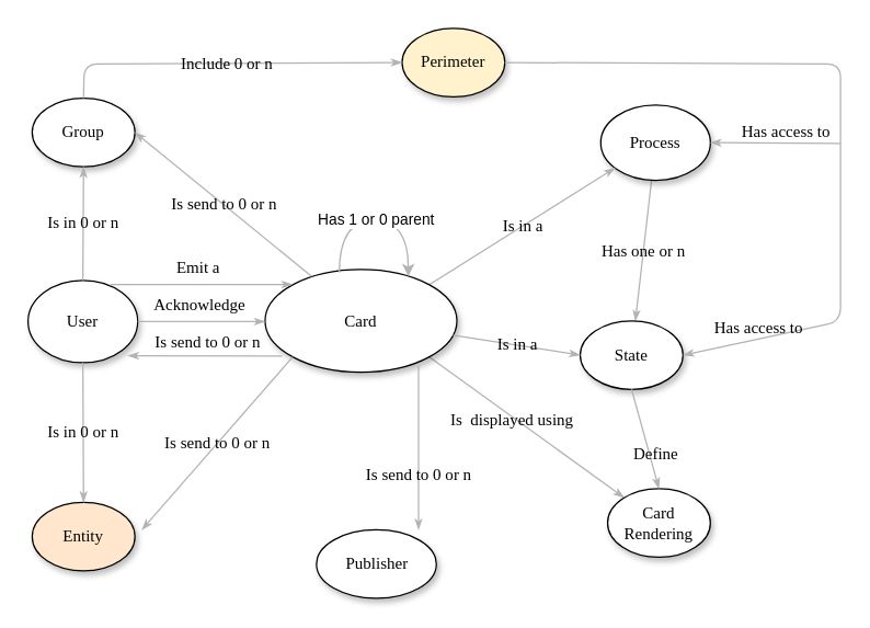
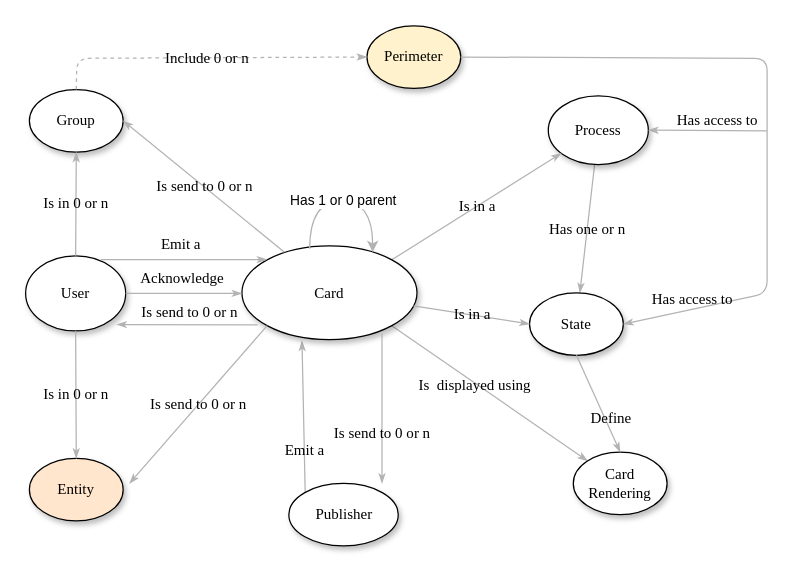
  <mxCell id="0" />
  <mxCell id="1" parent="0" />
+ <mxCell id="2" value="Emit a " style="edgeStyle=none;rounded=1;html=1;labelBackgroundColor=none;startArrow=none;startFill=0;startSize=5;endArrow=classicThin;endFill=1;endSize=5;jettySize=auto;orthogonalLoop=1;strokeColor=#B3B3B3;strokeWidth=1;fontFamily=Verdana;fontSize=12;exitX=0;exitY=0;exitDx=0;exitDy=0;entryX=0.343;entryY=1.013;entryDx=0;entryDy=0;entryPerimeter=0;" parent="1" source="3" target="10" edge="1"><mxGeometry x="-0.453" relative="1" as="geometry"><mxPoint as="offset" /></mxGeometry></mxCell>
  <mxCell id="3" value="Publisher" style="ellipse;whiteSpace=wrap;html=1;rounded=0;shadow=1;comic=0;labelBackgroundColor=none;strokeWidth=1;fontFamily=Verdana;fontSize=12;align=center;" parent="1" vertex="1"><mxGeometry x="230.5" y="386" width="87.5" height="50" as="geometry" /></mxCell>
  <mxCell id="4" value="Has one or n " style="edgeStyle=none;rounded=1;html=1;labelBackgroundColor=none;startArrow=none;startFill=0;startSize=5;endArrow=classicThin;endFill=1;endSize=5;jettySize=auto;orthogonalLoop=1;strokeColor=#B3B3B3;strokeWidth=1;fontFamily=Verdana;fontSize=12" parent="1" source="6" target="8" edge="1"><mxGeometry relative="1" as="geometry" /></mxCell>
  <mxCell id="5" value="Is&amp;nbsp; displayed using " style="edgeStyle=none;rounded=1;html=1;labelBackgroundColor=none;startArrow=none;startFill=0;startSize=5;endArrow=classicThin;endFill=1;endSize=5;jettySize=auto;orthogonalLoop=1;strokeColor=#B3B3B3;strokeWidth=1;fontFamily=Verdana;fontSize=12;exitX=1;exitY=1;exitDx=0;exitDy=0;" parent="1" source="10" target="7" edge="1"><mxGeometry x="-0.136" y="-2" relative="1" as="geometry"><mxPoint x="433" y="296" as="sourcePoint" /><mxPoint as="offset" /></mxGeometry></mxCell>
  <mxCell id="6" value="Process" style="ellipse;whiteSpace=wrap;html=1;rounded=0;shadow=1;comic=0;labelBackgroundColor=none;strokeWidth=1;fontFamily=Verdana;fontSize=12;align=center;" parent="1" vertex="1"><mxGeometry x="438" y="76" width="80" height="55" as="geometry" /></mxCell>
- <mxCell id="7" value="Card Rendering" style="ellipse;whiteSpace=wrap;html=1;rounded=0;shadow=1;comic=0;labelBackgroundColor=none;strokeWidth=1;fontFamily=Verdana;fontSize=12;align=center;" parent="1" vertex="1"><mxGeometry x="443" y="356" width="75" height="50" as="geometry" /></mxCell>
+ <mxCell id="7" value="Card Rendering" style="ellipse;whiteSpace=wrap;html=1;rounded=0;shadow=1;comic=0;labelBackgroundColor=none;strokeWidth=1;fontFamily=Verdana;fontSize=12;align=center;" parent="1" vertex="1"><mxGeometry x="458" y="361" width="75" height="50" as="geometry" /></mxCell>
  <mxCell id="8" value="State" style="ellipse;whiteSpace=wrap;html=1;rounded=0;shadow=1;comic=0;labelBackgroundColor=none;strokeWidth=1;fontFamily=Verdana;fontSize=12;align=center;" parent="1" vertex="1"><mxGeometry x="423" y="233.5" width="75" height="50" as="geometry" /></mxCell>
  <mxCell id="9" value="Is in a " style="edgeStyle=none;rounded=1;html=1;labelBackgroundColor=none;startArrow=none;startFill=0;startSize=5;endArrow=classicThin;endFill=1;endSize=5;jettySize=auto;orthogonalLoop=1;strokeColor=#B3B3B3;strokeWidth=1;fontFamily=Verdana;fontSize=12;exitX=1;exitY=0;exitDx=0;exitDy=0;" parent="1" source="10" target="6" edge="1"><mxGeometry relative="1" as="geometry" /></mxCell>
  <mxCell id="10" value="Card " style="ellipse;whiteSpace=wrap;html=1;rounded=0;shadow=1;comic=0;labelBackgroundColor=none;strokeWidth=1;fontFamily=Verdana;fontSize=12;align=center;" parent="1" vertex="1"><mxGeometry x="193" y="196" width="140" height="75" as="geometry" /></mxCell>
  <mxCell id="11" value="Is in a " style="edgeStyle=none;rounded=1;html=1;labelBackgroundColor=none;startArrow=none;startFill=0;startSize=5;endArrow=classicThin;endFill=1;endSize=5;jettySize=auto;orthogonalLoop=1;strokeColor=#B3B3B3;strokeWidth=1;fontFamily=Verdana;fontSize=12;entryX=0;entryY=0.5;entryDx=0;entryDy=0;" parent="1" source="10" target="8" edge="1"><mxGeometry relative="1" as="geometry"><mxPoint x="240.5" y="321" as="sourcePoint" /></mxGeometry></mxCell>
  <mxCell id="12" value="User" style="ellipse;whiteSpace=wrap;html=1;rounded=0;shadow=1;comic=0;labelBackgroundColor=none;strokeWidth=1;fontFamily=Verdana;fontSize=12;align=center;" parent="1" vertex="1"><mxGeometry x="20" y="204" width="80" height="60" as="geometry" /></mxCell>
  <mxCell id="13" value="Group" style="ellipse;whiteSpace=wrap;html=1;rounded=0;shadow=1;comic=0;labelBackgroundColor=none;strokeWidth=1;fontFamily=Verdana;fontSize=12;align=center;" parent="1" vertex="1"><mxGeometry x="23" y="71" width="75" height="50" as="geometry" /></mxCell>
  <mxCell id="14" value="Is in 0 or n " style="edgeStyle=none;rounded=1;html=1;labelBackgroundColor=none;startArrow=none;startFill=0;startSize=5;endArrow=classicThin;endFill=1;endSize=5;jettySize=auto;orthogonalLoop=1;strokeColor=#B3B3B3;strokeWidth=1;fontFamily=Verdana;fontSize=12;exitX=0.5;exitY=0;exitDx=0;exitDy=0;" parent="1" source="12" target="13" edge="1"><mxGeometry relative="1" as="geometry"><mxPoint x="272.653" y="196.172" as="sourcePoint" /><mxPoint x="374.162" y="288.204" as="targetPoint" /></mxGeometry></mxCell>
  <mxCell id="15" value="Is send to 0 or n " style="edgeStyle=none;rounded=1;html=1;labelBackgroundColor=none;startArrow=none;startFill=0;startSize=5;endArrow=classicThin;endFill=1;endSize=5;jettySize=auto;orthogonalLoop=1;strokeColor=#B3B3B3;strokeWidth=1;fontFamily=Verdana;fontSize=12;entryX=0.91;entryY=0.866;entryDx=0;entryDy=0;entryPerimeter=0;exitX=0.089;exitY=0.803;exitDx=0;exitDy=0;exitPerimeter=0;" parent="1" edge="1"><mxGeometry x="-0.043" y="-10" relative="1" as="geometry"><mxPoint x="205.46" y="259.225" as="sourcePoint" /><mxPoint x="92.8" y="258.96" as="targetPoint" /><mxPoint as="offset" /></mxGeometry></mxCell>
  <mxCell id="16" value="Is send to 0 or n " style="edgeStyle=none;rounded=1;html=1;labelBackgroundColor=none;startArrow=none;startFill=0;startSize=5;endArrow=classicThin;endFill=1;endSize=5;jettySize=auto;orthogonalLoop=1;strokeColor=#B3B3B3;strokeWidth=1;fontFamily=Verdana;fontSize=12;exitX=0.243;exitY=0.067;exitDx=0;exitDy=0;entryX=1;entryY=0.5;entryDx=0;entryDy=0;exitPerimeter=0;" parent="1" source="10" target="13" edge="1"><mxGeometry relative="1" as="geometry"><mxPoint x="216" y="186" as="sourcePoint" /><mxPoint x="106.315" y="208.59" as="targetPoint" /></mxGeometry></mxCell>
  <mxCell id="17" value="" style="rounded=0;whiteSpace=wrap;html=1;" parent="1" vertex="1"><mxGeometry x="543" y="171" height="60" as="geometry" /></mxCell>
  <mxCell id="18" value="Entity" style="ellipse;whiteSpace=wrap;html=1;rounded=0;shadow=1;comic=0;labelBackgroundColor=none;strokeWidth=1;fontFamily=Verdana;fontSize=12;align=center;fillColor=#ffe6cc;" parent="1" vertex="1"><mxGeometry x="23" y="366" width="75" height="50" as="geometry" /></mxCell>
  <mxCell id="19" value="Is send to 0 or n " style="edgeStyle=none;rounded=1;html=1;labelBackgroundColor=none;startArrow=none;startFill=0;startSize=5;endArrow=classicThin;endFill=1;endSize=5;jettySize=auto;orthogonalLoop=1;strokeColor=#B3B3B3;strokeWidth=1;fontFamily=Verdana;fontSize=12;exitX=0;exitY=1;exitDx=0;exitDy=0;" parent="1" source="10" edge="1"><mxGeometry relative="1" as="geometry"><mxPoint x="216" y="196" as="sourcePoint" /><mxPoint x="103" y="386" as="targetPoint" /></mxGeometry></mxCell>
  <mxCell id="20" value="Is in 0 or n " style="edgeStyle=none;rounded=1;html=1;labelBackgroundColor=none;startArrow=none;startFill=0;startSize=5;endArrow=classicThin;endFill=1;endSize=5;jettySize=auto;orthogonalLoop=1;strokeColor=#B3B3B3;strokeWidth=1;fontFamily=Verdana;fontSize=12;exitX=0.5;exitY=1;exitDx=0;exitDy=0;entryX=0.5;entryY=0;entryDx=0;entryDy=0;" parent="1" source="12" target="18" edge="1"><mxGeometry relative="1" as="geometry"><mxPoint x="83" y="266" as="sourcePoint" /><mxPoint x="83" y="186" as="targetPoint" /></mxGeometry></mxCell>
  <mxCell id="21" value="Define" style="edgeStyle=none;rounded=1;html=1;labelBackgroundColor=none;startArrow=none;startFill=0;startSize=5;endArrow=classicThin;endFill=1;endSize=5;jettySize=auto;orthogonalLoop=1;strokeColor=#B3B3B3;strokeWidth=1;fontFamily=Verdana;fontSize=12;exitX=0.5;exitY=1;exitDx=0;exitDy=0;entryX=0.5;entryY=0;entryDx=0;entryDy=0;" parent="1" source="8" target="7" edge="1"><mxGeometry x="0.332" y="3" relative="1" as="geometry"><mxPoint x="316.838" y="253.796" as="sourcePoint" /><mxPoint x="1" as="offset" /><mxPoint x="460.562" y="325.945" as="targetPoint" /></mxGeometry></mxCell>
  <mxCell id="22" value="Emit a " style="edgeStyle=none;rounded=1;html=1;labelBackgroundColor=none;startArrow=none;startFill=0;startSize=5;endArrow=classicThin;endFill=1;endSize=5;jettySize=auto;orthogonalLoop=1;strokeColor=#B3B3B3;strokeWidth=1;fontFamily=Verdana;fontSize=12;exitX=0.75;exitY=0.05;exitDx=0;exitDy=0;exitPerimeter=0;" parent="1" source="12" edge="1"><mxGeometry x="-0.045" y="12" relative="1" as="geometry"><mxPoint x="264.162" y="253.796" as="sourcePoint" /><mxPoint x="213" y="207" as="targetPoint" /><mxPoint as="offset" /></mxGeometry></mxCell>
  <mxCell id="23" value="Is send to 0 or n " style="edgeStyle=none;rounded=1;html=1;labelBackgroundColor=none;startArrow=none;startFill=0;startSize=5;endArrow=classicThin;endFill=1;endSize=5;jettySize=auto;orthogonalLoop=1;strokeColor=#B3B3B3;strokeWidth=1;fontFamily=Verdana;fontSize=12;" parent="1" edge="1"><mxGeometry x="0.333" relative="1" as="geometry"><mxPoint x="305" y="266" as="sourcePoint" /><mxPoint x="305" y="386" as="targetPoint" /><mxPoint as="offset" /></mxGeometry></mxCell>
  <mxCell id="24" value="Perimeter" style="ellipse;whiteSpace=wrap;html=1;rounded=0;shadow=1;comic=0;labelBackgroundColor=none;strokeWidth=1;fontFamily=Verdana;fontSize=12;align=center;fillColor=#fff2cc;" parent="1" vertex="1"><mxGeometry x="293" y="20" width="75" height="50" as="geometry" /></mxCell>
- <mxCell id="25" value="Include 0 or n" style="edgeStyle=none;rounded=1;html=1;labelBackgroundColor=none;startArrow=none;startFill=0;startSize=5;endArrow=classicThin;endFill=1;endSize=5;jettySize=auto;orthogonalLoop=1;strokeColor=#B3B3B3;strokeWidth=1;fontFamily=Verdana;fontSize=12;exitX=0.5;exitY=0;exitDx=0;exitDy=0;entryX=0;entryY=0.5;entryDx=0;entryDy=0;" parent="1" source="13" target="24" edge="1"><mxGeometry relative="1" as="geometry"><mxPoint x="223.171" y="217.162" as="sourcePoint" /><mxPoint x="108" y="106" as="targetPoint" /><Array as="points"><mxPoint x="61" y="46" /></Array></mxGeometry></mxCell>
+ <mxCell id="25" value="Include 0 or n" style="edgeStyle=none;rounded=1;html=1;labelBackgroundColor=none;startArrow=none;startFill=0;startSize=5;endArrow=classicThin;endFill=1;endSize=5;jettySize=auto;orthogonalLoop=1;strokeColor=#B3B3B3;strokeWidth=1;fontFamily=Verdana;fontSize=12;exitX=0.5;exitY=0;exitDx=0;exitDy=0;entryX=0;entryY=0.5;entryDx=0;entryDy=0;dashed=1;" parent="1" source="13" target="24" edge="1"><mxGeometry relative="1" as="geometry"><mxPoint x="223.171" y="217.162" as="sourcePoint" /><mxPoint x="108" y="106" as="targetPoint" /><Array as="points"><mxPoint x="61" y="46" /></Array></mxGeometry></mxCell>
  <mxCell id="26" value="Has access to" style="edgeStyle=none;rounded=1;html=1;labelBackgroundColor=none;startArrow=none;startFill=0;startSize=5;endArrow=classicThin;endFill=1;endSize=5;jettySize=auto;orthogonalLoop=1;strokeColor=#B3B3B3;strokeWidth=1;fontFamily=Verdana;fontSize=12;entryX=1;entryY=0.5;entryDx=0;entryDy=0;" parent="1" target="6" edge="1"><mxGeometry x="-0.157" y="-8" relative="1" as="geometry"><mxPoint x="613" y="104" as="sourcePoint" /><mxPoint x="473" y="76" as="targetPoint" /><mxPoint as="offset" /></mxGeometry></mxCell>
  <mxCell id="27" value="&lt;div&gt;Has access to &lt;/div&gt;" style="edgeStyle=none;rounded=1;html=1;labelBackgroundColor=none;startArrow=none;startFill=0;startSize=5;endArrow=classicThin;endFill=1;endSize=5;jettySize=auto;orthogonalLoop=1;strokeColor=#B3B3B3;strokeWidth=1;fontFamily=Verdana;fontSize=12;entryX=1;entryY=0.5;entryDx=0;entryDy=0;jumpStyle=none;exitX=1;exitY=0.5;exitDx=0;exitDy=0;" parent="1" source="24" target="8" edge="1"><mxGeometry x="0.792" y="-8" relative="1" as="geometry"><mxPoint x="312" y="62" as="sourcePoint" /><mxPoint x="448" y="108.5" as="targetPoint" /><Array as="points"><mxPoint x="613" y="46" /><mxPoint x="613" y="234" /></Array><mxPoint as="offset" /></mxGeometry></mxCell>
  <mxCell id="28" value="Acknowledge" style="edgeStyle=none;rounded=1;html=1;labelBackgroundColor=none;startArrow=none;startFill=0;startSize=5;endArrow=classicThin;endFill=1;endSize=5;jettySize=auto;orthogonalLoop=1;strokeColor=#B3B3B3;strokeWidth=1;fontFamily=Verdana;fontSize=12;exitX=1;exitY=0.5;exitDx=0;exitDy=0;" parent="1" source="12" edge="1"><mxGeometry x="-0.042" y="12" relative="1" as="geometry"><mxPoint x="98" y="232.75" as="sourcePoint" /><mxPoint x="193" y="234" as="targetPoint" /><mxPoint as="offset" /></mxGeometry></mxCell>
  <mxCell id="29" value="Has 1 or 0 parent" style="endArrow=classic;html=1;edgeStyle=orthogonalEdgeStyle;curved=1;entryX=1;entryY=0;entryDx=0;entryDy=0;exitX=0.387;exitY=0.032;exitDx=0;exitDy=0;exitPerimeter=0;strokeColor=#B3B3B3;" edge="1" parent="1" source="10"><mxGeometry width="50" height="50" relative="1" as="geometry"><mxPoint x="247" y="186" as="sourcePoint" /><mxPoint x="297.547" y="201.01" as="targetPoint" /><Array as="points"><mxPoint x="247" y="160" /><mxPoint x="298" y="160" /><mxPoint x="298" y="201" /></Array></mxGeometry></mxCell>
